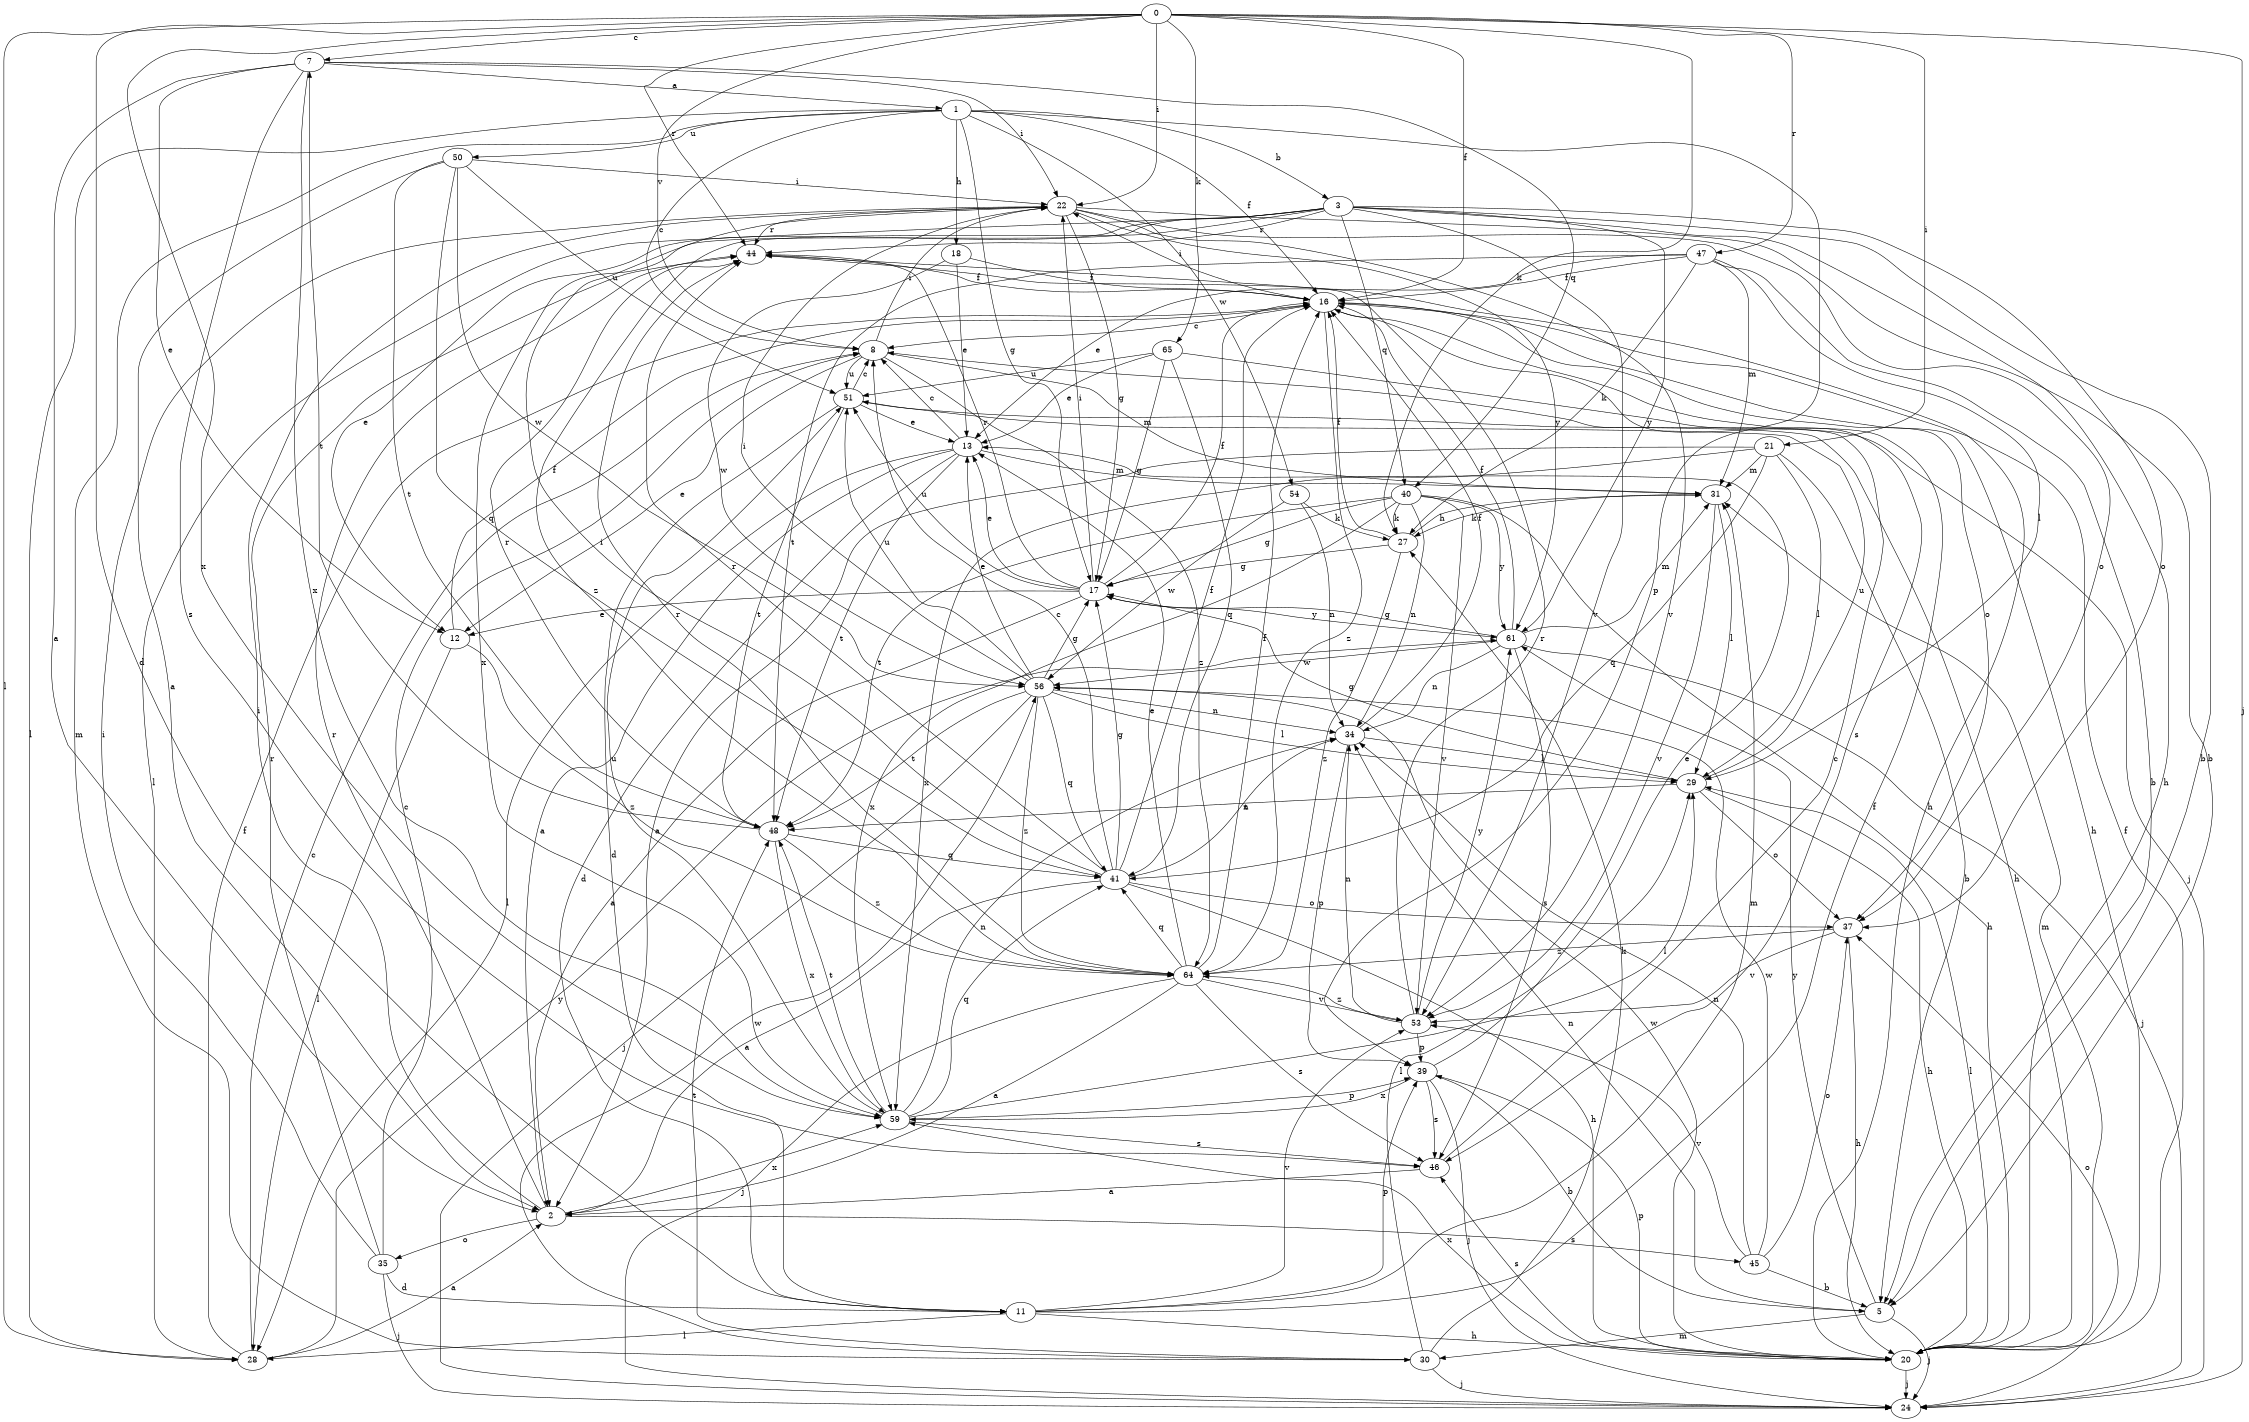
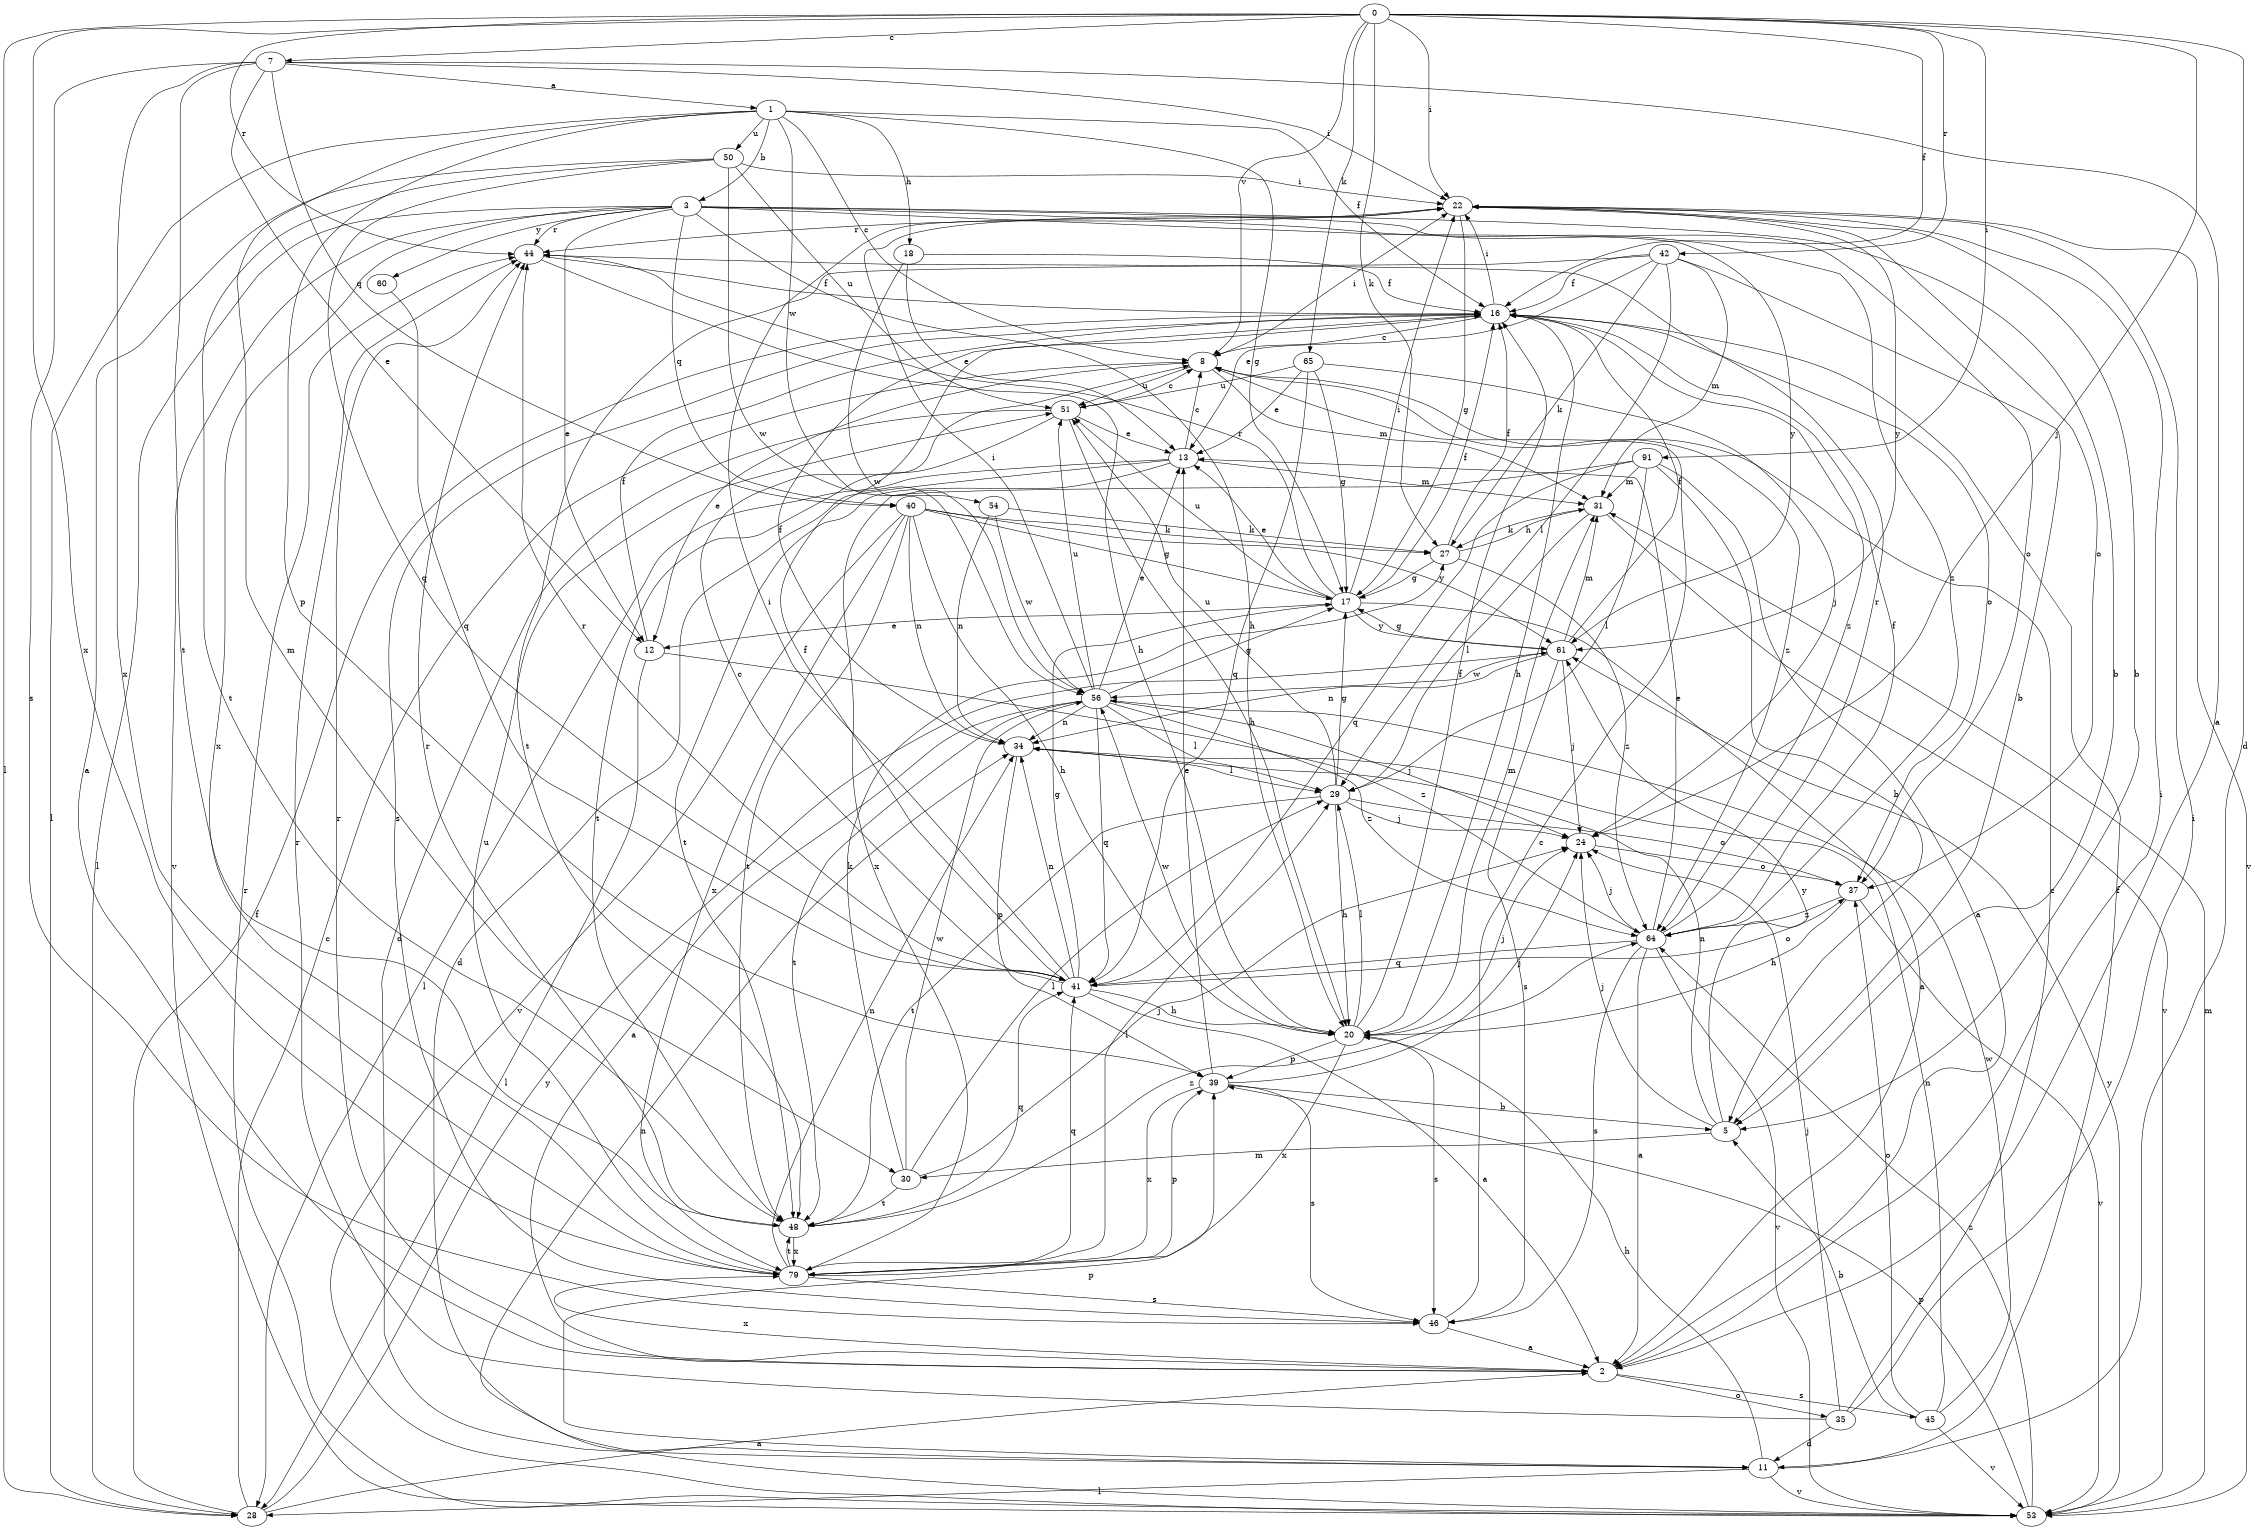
  strict digraph {
    0
    7
    8
    11
    16
-   21
+   21 [label=91]
    22
    24
    n9 [label=65]
    27
    28
-   42 [label=47]
+   42
    44
-   59
+   59 [label=79]
    1
    2
    12
    40
    46
    48
    64
    31
    51
    39
    20
    53
    37
    5
    29
    41
    17
    61
    13
    34
    3
    18
    30
    50
    54
+   60
    56
    35
    45
    0 -> 7 [label=c]
    0 -> 8 [label=v]
    0 -> 11 [label=d]
    0 -> 16 [label=f]
    0 -> 21 [label=i]
    0 -> 22 [label=i]
    0 -> 24 [label=j]
    0 -> n9 [label=k]
    0 -> 27 [label=k]
    0 -> 28 [label=l]
    0 -> 42 [label=r]
    0 -> 44 [label=r]
    0 -> 59 [label=x]
    7 -> 22 [label=i]
    7 -> 59 [label=x]
    7 -> 1 [label=a]
    7 -> 2 [label=a]
    7 -> 12 [label=e]
    7 -> 40 [label=q]
    7 -> 46 [label=s]
-   48 -> 7 [label=t]
+   7 -> 48 [label=t]
    8 -> 22 [label=i]
    8 -> 12 [label=e]
    8 -> 64 [label=z]
    8 -> 31 [label=m]
    8 -> 51 [label=u]
    11 -> 16 [label=f]
    11 -> 28 [label=l]
    11 -> 39 [label=p]
    11 -> 20 [label=h]
    11 -> 53 [label=v]
    16 -> 8 [label=c]
    16 -> 22 [label=i]
    16 -> 46 [label=s]
    16 -> 64 [label=z]
    16 -> 20 [label=h]
    16 -> 37 [label=o]
    21 -> 59 [label=x]
    21 -> 2 [label=a]
    21 -> 31 [label=m]
    21 -> 5 [label=b]
    21 -> 29 [label=l]
    21 -> 41 [label=q]
    22 -> 44 [label=r]
    22 -> 53 [label=v]
    22 -> 37 [label=o]
    22 -> 5 [label=b]
    22 -> 17 [label=g]
    22 -> 61 [label=y]
    24 -> 37 [label=o]
    n9 -> 24 [label=j]
    n9 -> 51 [label=u]
    n9 -> 41 [label=q]
    n9 -> 17 [label=g]
    n9 -> 13 [label=e]
    27 -> 16 [label=f]
    27 -> 64 [label=z]
    27 -> 31 [label=h]
    27 -> 17 [label=g]
    28 -> 8 [label=c]
    28 -> 16 [label=f]
    28 -> 2 [label=a]
    28 -> 61 [label=y]
    42 -> 16 [label=f]
    42 -> 27 [label=k]
    42 -> 48 [label=t]
    42 -> 31 [label=m]
    42 -> 5 [label=b]
    42 -> 29 [label=l]
    42 -> 13 [label=e]
    44 -> 16 [label=f]
    44 -> 20 [label=h]
    59 -> 46 [label=s]
    59 -> 48 [label=t]
    59 -> 51 [label=u]
    59 -> 39 [label=p]
    59 -> 29 [label=l]
    59 -> 41 [label=q]
    59 -> 34 [label=n]
    1 -> 8 [label=c]
    1 -> 16 [label=f]
    1 -> 28 [label=l]
    1 -> 39 [label=p]
    1 -> 17 [label=g]
    1 -> 3 [label=b]
    1 -> 18 [label=h]
    1 -> 30 [label=m]
    1 -> 50 [label=u]
    1 -> 54 [label=w]
    2 -> 22 [label=i]
    2 -> 44 [label=r]
    2 -> 59 [label=x]
    2 -> 35 [label=o]
    2 -> 45 [label=s]
    12 -> 16 [label=f]
    12 -> 28 [label=l]
    12 -> 64 [label=z]
    40 -> 27 [label=k]
    40 -> 59 [label=x]
    40 -> 48 [label=t]
    40 -> 20 [label=h]
    40 -> 53 [label=v]
    40 -> 17 [label=g]
    40 -> 61 [label=y]
    40 -> 34 [label=n]
    46 -> 8 [label=c]
    46 -> 2 [label=a]
    48 -> 44 [label=r]
    48 -> 59 [label=x]
    48 -> 64 [label=z]
    48 -> 41 [label=q]
    64 -> 16 [label=f]
    64 -> 24 [label=j]
    64 -> 44 [label=r]
    64 -> 2 [label=a]
    64 -> 46 [label=s]
    64 -> 53 [label=v]
    64 -> 41 [label=q]
    64 -> 13 [label=e]
    31 -> 27 [label=k]
    31 -> 53 [label=v]
    31 -> 29 [label=l]
    51 -> 8 [label=c]
    51 -> 11 [label=d]
    51 -> 48 [label=t]
    51 -> 20 [label=h]
    51 -> 13 [label=e]
    39 -> 24 [label=j]
    39 -> 59 [label=x]
    39 -> 46 [label=s]
    39 -> 5 [label=b]
    39 -> 13 [label=e]
    20 -> 16 [label=f]
    20 -> 24 [label=j]
    20 -> 59 [label=x]
    20 -> 46 [label=s]
    20 -> 31 [label=m]
    20 -> 39 [label=p]
    20 -> 29 [label=l]
    20 -> 56 [label=w]
    53 -> 44 [label=r]
    53 -> 64 [label=z]
-   11 -> 31 [label=m]
+   53 -> 31 [label=m]
    53 -> 39 [label=p]
    53 -> 61 [label=y]
    53 -> 34 [label=n]
    37 -> 64 [label=z]
    37 -> 20 [label=h]
    37 -> 53 [label=v]
    5 -> 24 [label=j]
    5 -> 61 [label=y]
    5 -> 34 [label=n]
    5 -> 30 [label=m]
+   29 -> 24 [label=j]
    29 -> 48 [label=t]
    29 -> 51 [label=u]
    29 -> 20 [label=h]
    29 -> 37 [label=o]
    29 -> 17 [label=g]
    41 -> 8 [label=c]
    41 -> 16 [label=f]
    41 -> 22 [label=i]
    41 -> 44 [label=r]
    41 -> 2 [label=a]
    41 -> 20 [label=h]
    41 -> 37 [label=o]
    41 -> 17 [label=g]
    41 -> 34 [label=n]
    17 -> 16 [label=f]
    17 -> 22 [label=i]
    17 -> 44 [label=r]
    17 -> 2 [label=a]
    17 -> 12 [label=e]
    17 -> 51 [label=u]
    17 -> 61 [label=y]
    17 -> 13 [label=e]
    61 -> 16 [label=f]
    61 -> 24 [label=j]
    61 -> 46 [label=s]
    61 -> 31 [label=m]
    61 -> 17 [label=g]
    61 -> 34 [label=n]
    61 -> 56 [label=w]
    13 -> 8 [label=c]
    13 -> 11 [label=d]
    13 -> 28 [label=l]
    13 -> 48 [label=t]
    13 -> 31 [label=m]
    34 -> 16 [label=f]
    34 -> 39 [label=p]
    34 -> 29 [label=l]
    3 -> 28 [label=l]
    3 -> 44 [label=r]
    3 -> 59 [label=x]
    3 -> 12 [label=e]
    3 -> 40 [label=q]
    3 -> 64 [label=z]
    3 -> 20 [label=h]
    3 -> 53 [label=v]
    3 -> 37 [label=o]
    3 -> 5 [label=b]
    3 -> 61 [label=y]
+   3 -> 60 [label=y]
    18 -> 16 [label=f]
    18 -> 13 [label=e]
    18 -> 56 [label=w]
    30 -> 24 [label=j]
    30 -> 27 [label=k]
    30 -> 48 [label=t]
    30 -> 29 [label=l]
    30 -> 56 [label=w]
    50 -> 22 [label=i]
    50 -> 2 [label=a]
    50 -> 48 [label=t]
    50 -> 51 [label=u]
    50 -> 41 [label=q]
    50 -> 56 [label=w]
    54 -> 27 [label=k]
    54 -> 34 [label=n]
    54 -> 56 [label=w]
+   60 -> 41 [label=q]
    56 -> 22 [label=i]
    56 -> 24 [label=j]
-   13 -> 2 [label=a]
+   56 -> 2 [label=a]
    56 -> 48 [label=t]
    56 -> 64 [label=z]
    56 -> 51 [label=u]
    56 -> 29 [label=l]
    56 -> 41 [label=q]
    56 -> 17 [label=g]
    56 -> 13 [label=e]
    56 -> 34 [label=n]
    35 -> 8 [label=c]
    35 -> 11 [label=d]
    35 -> 22 [label=i]
    35 -> 24 [label=j]
    35 -> 44 [label=r]
    45 -> 53 [label=v]
    45 -> 37 [label=o]
    45 -> 5 [label=b]
    45 -> 34 [label=n]
    45 -> 56 [label=w]
  }
